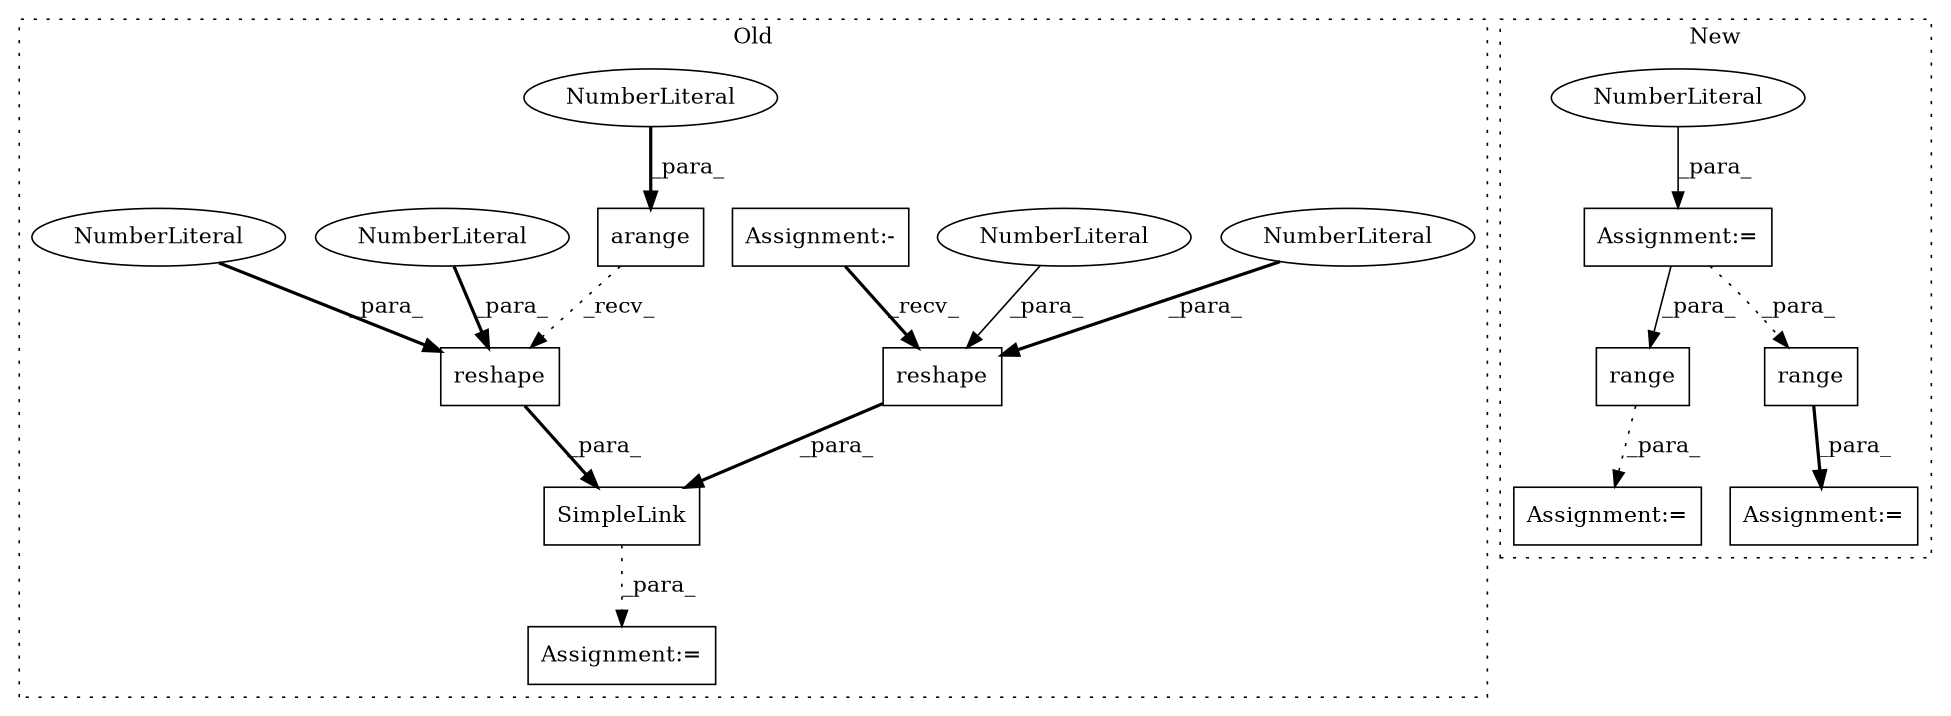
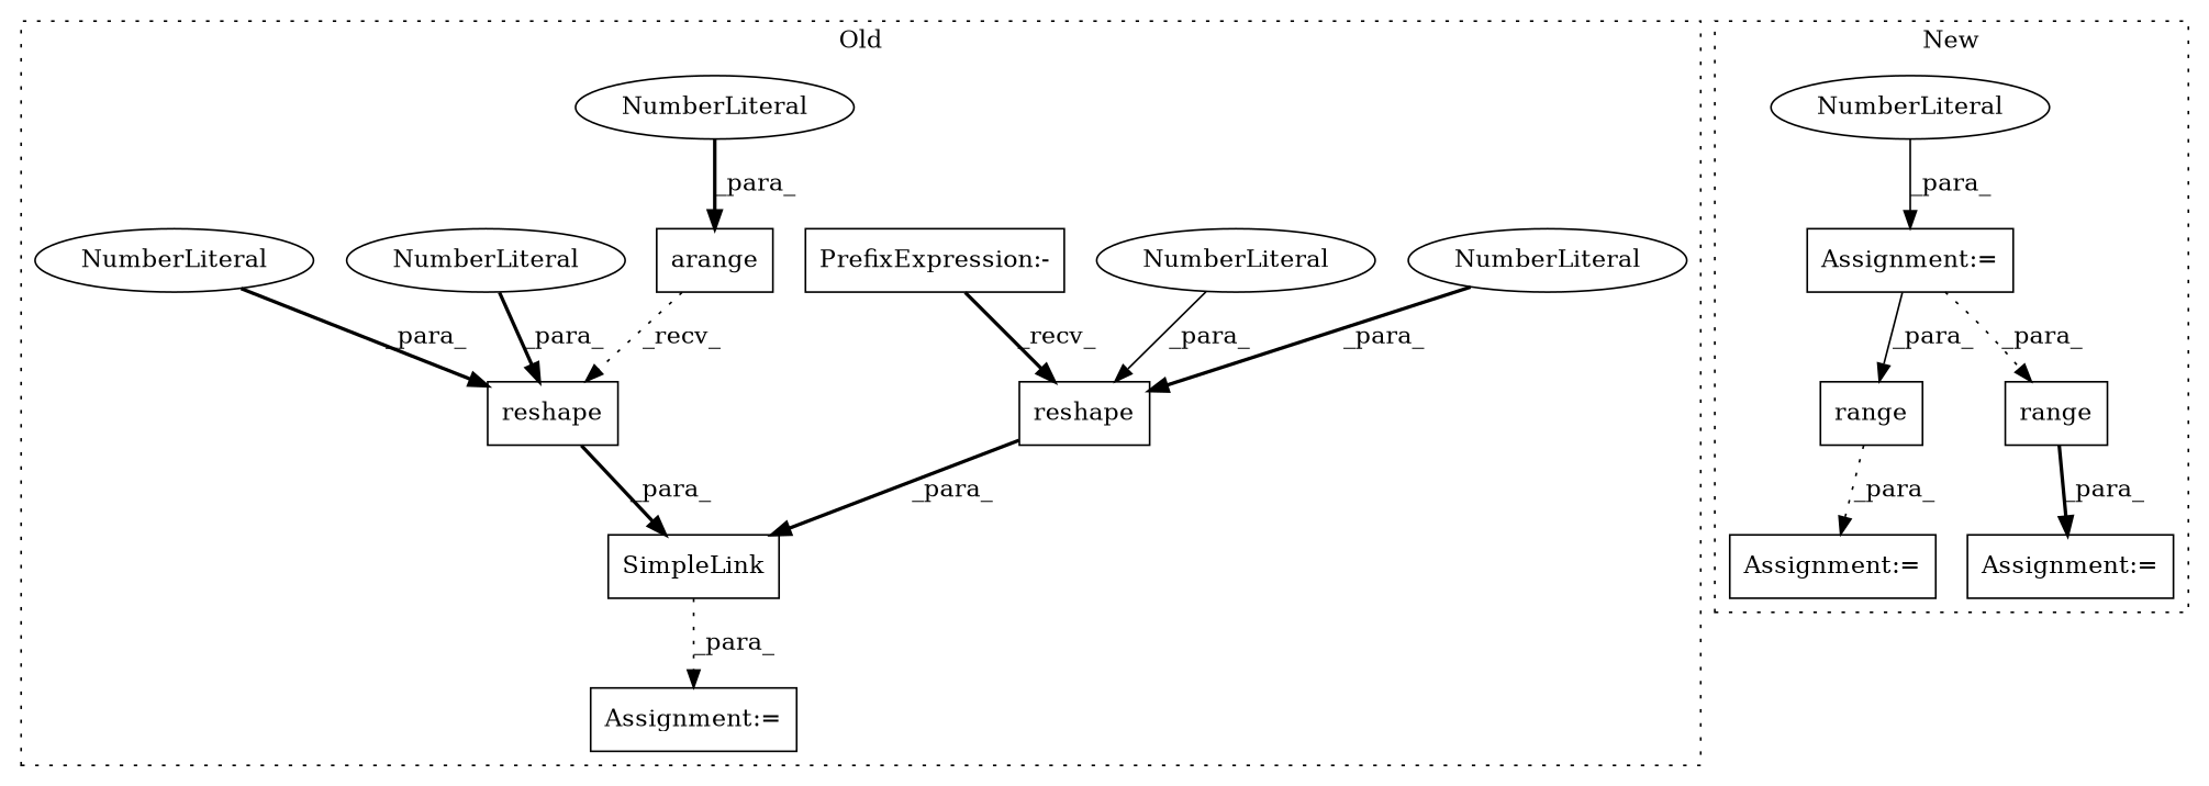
  digraph {
    node [a=32 l=1 shape=box]
    edge [style=bold]
    n1 [l="7,1" label=arange s="682,704"]
    n2 [a=7 label="Assignment:=" s=664]
    n3 [a=34 label=NumberLiteral s=689 shape=ellipse]
    n4 [l="11,1" label=SimpleLink s="665,767"]
    n5 [l="8,1" label=reshape s="755,766"]
    n6 [a=34 label=NumberLiteral s=763 shape=ellipse]
    n7 [a=34 label=NumberLiteral s=765 shape=ellipse]
    n8 [l="8,1" label=reshape s="706,717"]
    n9 [a=34 label=NumberLiteral s=716 shape=ellipse]
    n10 [a=34 label=NumberLiteral s=714 shape=ellipse]
-   n11 [a=38 label="Assignment:-" s=737]
+   n11 [a=38 label="PrefixExpression:-" s=737]
    n12 [l="6,1" label=range s="1156,1172"]
    n13 [a=7 l=33 label="Assignment:=" s=1149]
    n14 [a=7 label="Assignment:=" s=997]
    n15 [a=34 label=NumberLiteral s=998 shape=ellipse]
    n16 [l="6,1" label=range s="1342,1358"]
    n17 [a=7 l=33 label="Assignment:=" s=1335]
    subgraph cluster_1 {
      label=Old
      style=dotted
      n1
      n2
      n3
      n4
      n5
      n6
      n7
      n8
      n9
      n10
      n11
    }
    subgraph cluster_2 {
      label=New
      style=dotted
      n12
      n13
      n14
      n15
      n16
      n17
    }
    n1 -> n8 [label=_recv_ style=dotted]
    n3 -> n1 [label=_para_]
    n4 -> n2 [label=_para_ style=dotted]
    n5 -> n4 [label=_para_]
    n6 -> n5 [label=_para_]
    n7 -> n5 [label=_para_ style=solid]
    n8 -> n4 [label=_para_]
    n9 -> n8 [label=_para_]
    n10 -> n8 [label=_para_]
    n11 -> n5 [label=_recv_]
    n12 -> n13 [label=_para_ style=dotted]
    n14 -> n12 [label=_para_ style=solid]
    n14 -> n16 [label=_para_ style=dotted]
    n15 -> n14 [label=_para_ style=solid]
    n16 -> n17 [label=_para_]
  }
